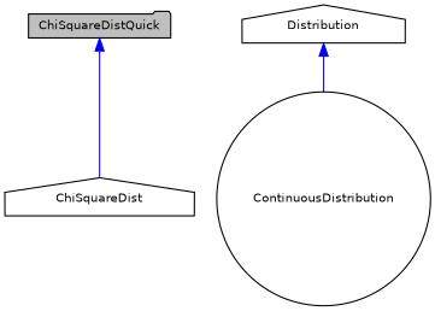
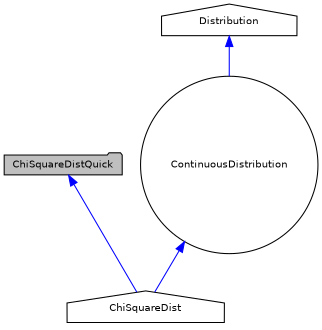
  digraph {
    node [color=black fontname=Helvetica fontsize=10 shape=house]
    edge [color=blue dir=back fontname=Helvetica fontsize=10 labelfontname=Helvetica labelfontsize=10 style=solid]
    n1 [fillcolor=grey75 fontcolor=black height=0.2 label=ChiSquareDistQuick shape=folder style=filled width=0.4]
    n2 [height=0.2 label=ChiSquareDist width=0.4]
    n3 [height=0.2 label=ContinuousDistribution shape=circle width=0.4]
    n4 [height=0.2 label=Distribution width=0.4]
    n1 -> n2
+   n3 -> n2
    n4 -> n3
  }
